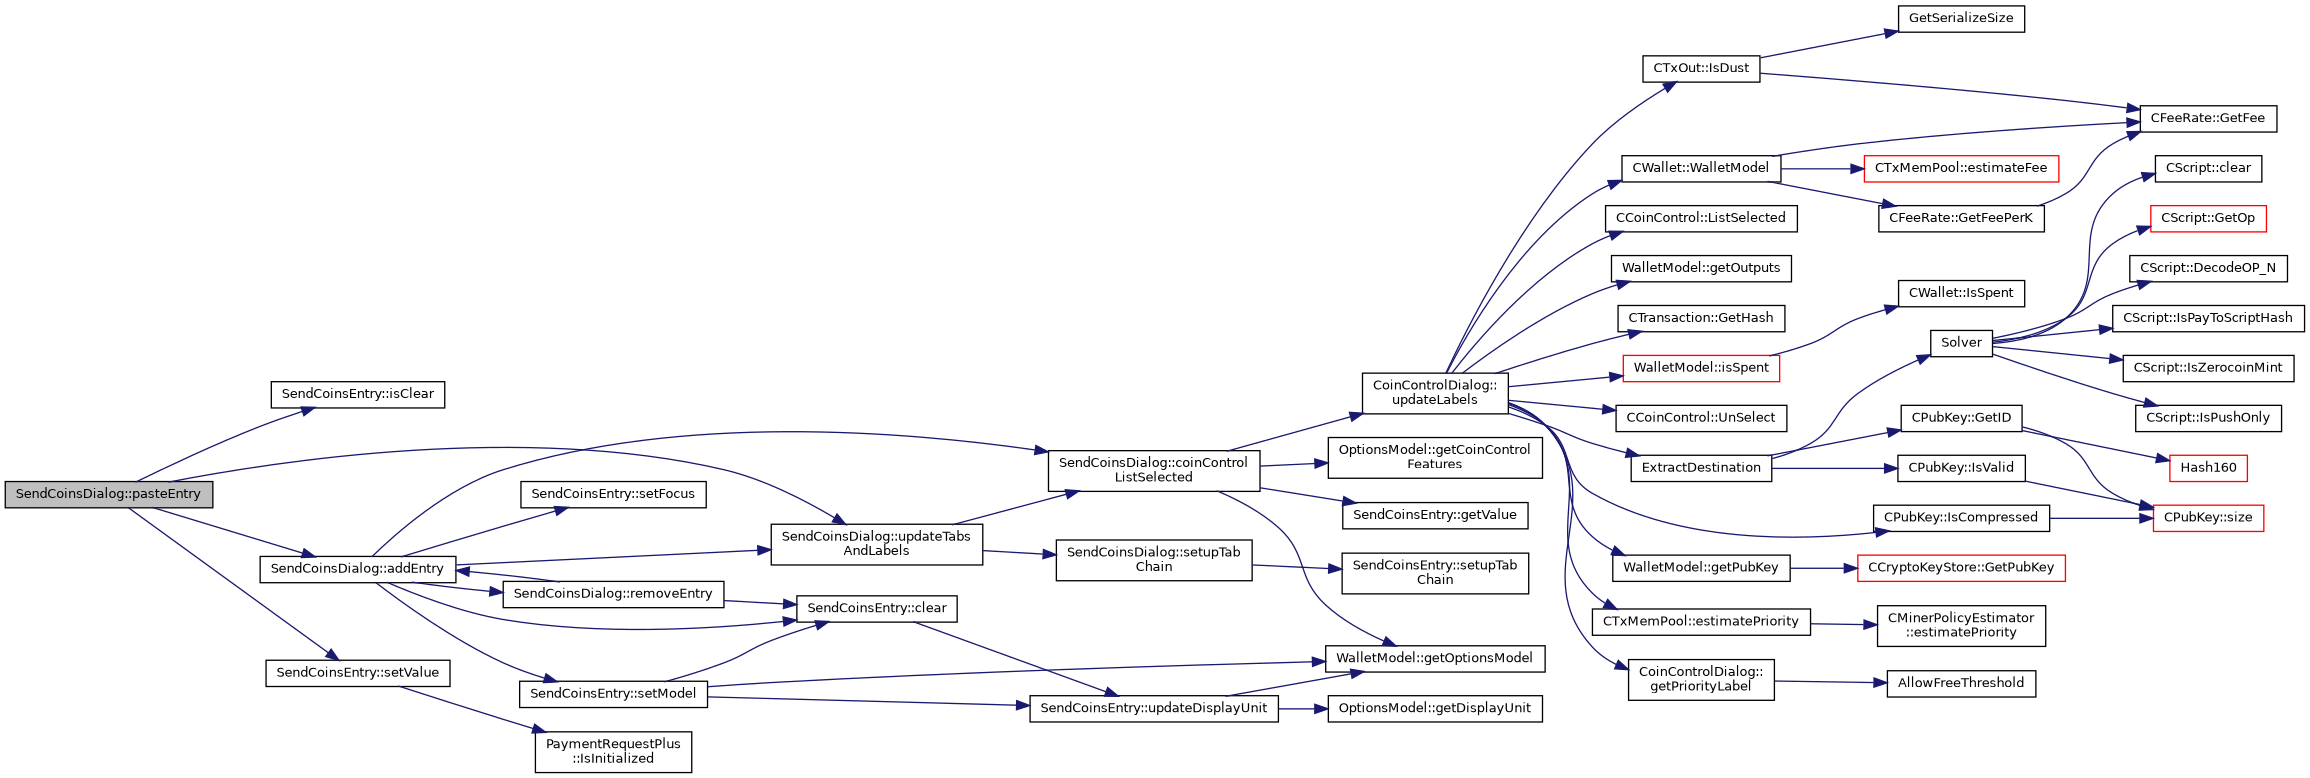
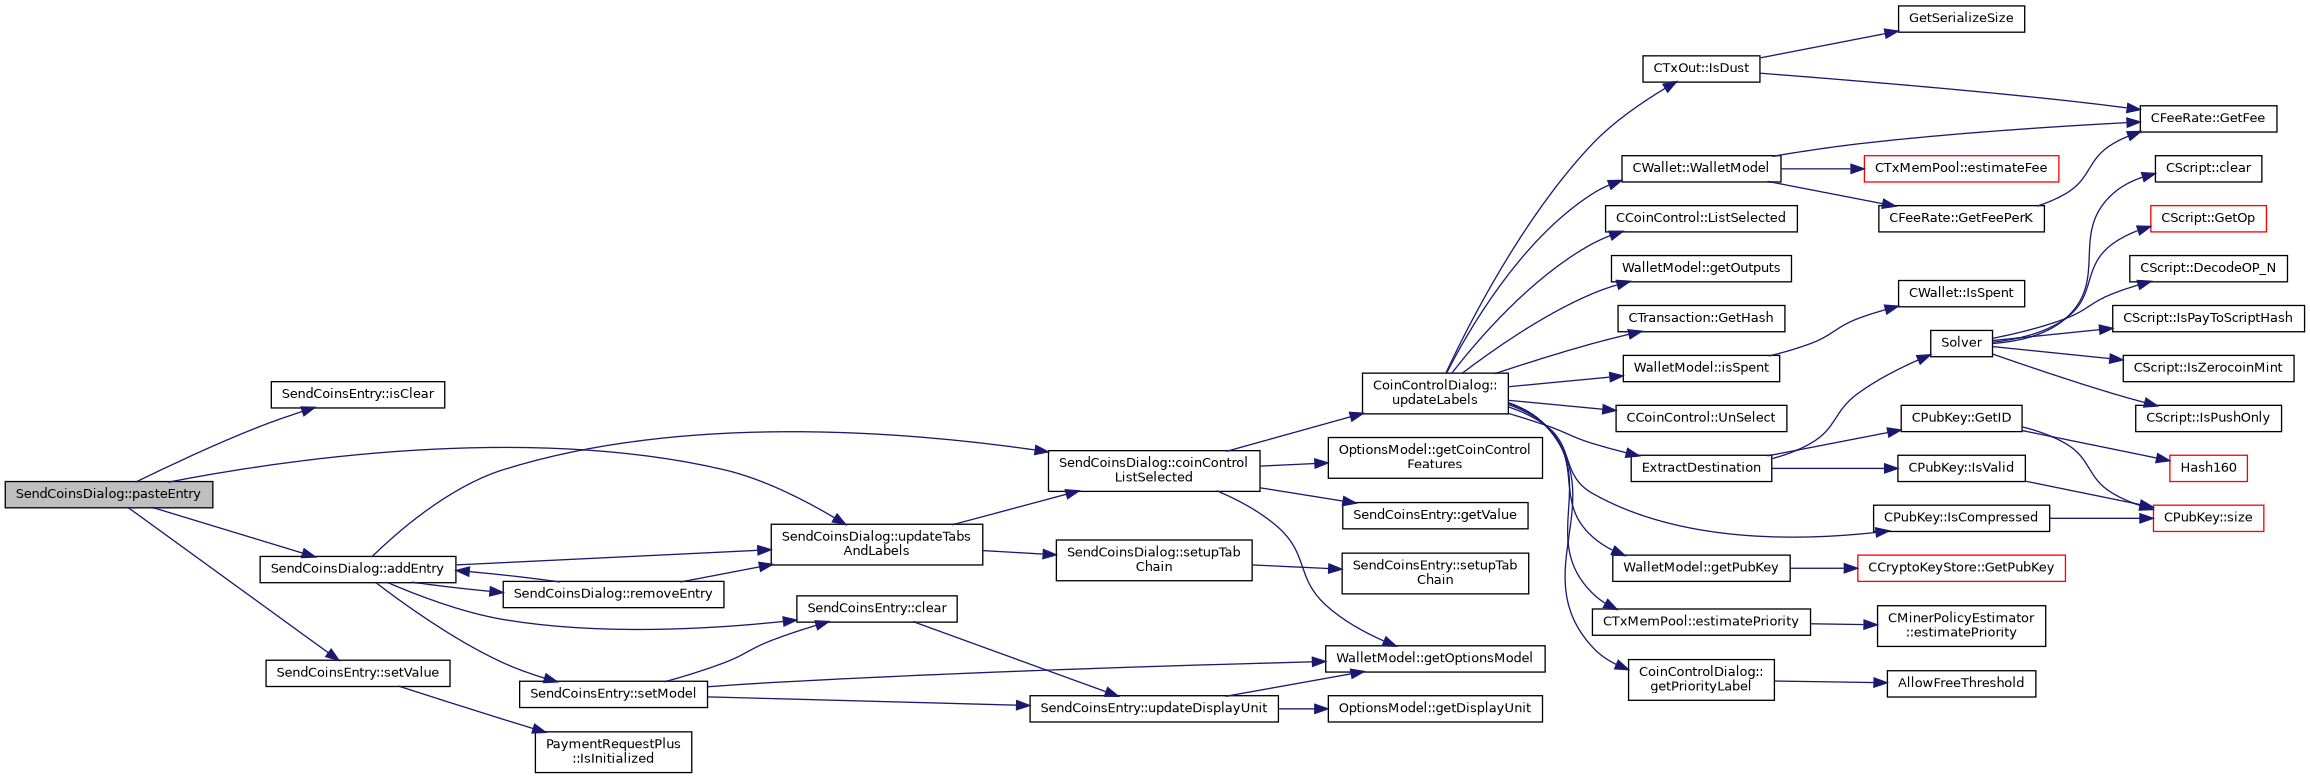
  digraph {
    rankdir=LR
    node [color=black fillcolor=white fontname=Helvetica fontsize=10 shape=record style=filled]
    edge [color=midnightblue fontname=Helvetica fontsize=10 labelfontname=Helvetica labelfontsize=10 style=solid]
    n1 [fillcolor=grey75 fontcolor=black height=0.2 label="SendCoinsDialog::pasteEntry" width=0.4]
    n2 [height=0.2 label="SendCoinsEntry::isClear" width=0.4]
    n3 [height=0.2 label="SendCoinsDialog::addEntry" width=0.4]
    n4 [height=0.2 label="SendCoinsDialog::updateTabs\lAndLabels" width=0.4]
    n5 [height=0.2 label="SendCoinsEntry::setValue" width=0.4]
    n6 [height=0.2 label="SendCoinsEntry::setModel" width=0.4]
    n7 [height=0.2 label="SendCoinsEntry::clear" width=0.4]
    n8 [height=0.2 label="SendCoinsDialog::removeEntry" width=0.4]
    n9 [height=0.2 label="SendCoinsDialog::coinControl\lListSelected" width=0.4]
-   n10 [height=0.2 label="SendCoinsEntry::setFocus" width=0.4]
    n11 [height=0.2 label="SendCoinsDialog::setupTab\lChain" width=0.4]
    n12 [height=0.2 label="PaymentRequestPlus\l::IsInitialized" width=0.4]
    n13 [height=0.2 label="WalletModel::getOptionsModel" width=0.4]
    n14 [height=0.2 label="SendCoinsEntry::updateDisplayUnit" width=0.4]
    n15 [height=0.2 label="OptionsModel::getCoinControl\lFeatures" width=0.4]
    n16 [height=0.2 label="SendCoinsEntry::getValue" width=0.4]
    n17 [height=0.2 label="CoinControlDialog::\lupdateLabels" width=0.4]
    n18 [height=0.2 label="OptionsModel::getDisplayUnit" width=0.4]
    n19 [height=0.2 label="SendCoinsEntry::setupTab\lChain" width=0.4]
    n20 [height=0.2 label="CTxOut::IsDust" width=0.4]
    n21 [height=0.2 label="CCoinControl::ListSelected" width=0.4]
    n22 [height=0.2 label="WalletModel::getOutputs" width=0.4]
    n23 [height=0.2 label="CTransaction::GetHash" width=0.4]
-   n24 [color=red height=0.2 label="WalletModel::isSpent" width=0.4]
+   n24 [height=0.2 label="WalletModel::isSpent" width=0.4]
    n25 [height=0.2 label="CCoinControl::UnSelect" width=0.4]
    n26 [height=0.2 label=ExtractDestination width=0.4]
    n27 [height=0.2 label="WalletModel::getPubKey" width=0.4]
    n28 [height=0.2 label="CPubKey::IsCompressed" width=0.4]
    n29 [height=0.2 label="CTxMemPool::estimatePriority" width=0.4]
    n30 [height=0.2 label="CoinControlDialog::\lgetPriorityLabel" width=0.4]
    n31 [height=0.2 label="CWallet::WalletModel" width=0.4]
    n32 [height=0.2 label=GetSerializeSize width=0.4]
    n33 [height=0.2 label="CFeeRate::GetFee" width=0.4]
    n34 [height=0.2 label="CWallet::IsSpent" width=0.4]
    n35 [height=0.2 label=Solver width=0.4]
    n36 [height=0.2 label="CPubKey::IsValid" width=0.4]
    n37 [height=0.2 label="CPubKey::GetID" width=0.4]
    n38 [color=red height=0.2 label="CCryptoKeyStore::GetPubKey" width=0.4]
    n39 [color=red height=0.2 label="CPubKey::size" width=0.4]
    n40 [height=0.2 label="CMinerPolicyEstimator\l::estimatePriority" width=0.4]
    n41 [height=0.2 label=AllowFreeThreshold width=0.4]
    n42 [height=0.2 label="CFeeRate::GetFeePerK" width=0.4]
    n43 [color=red height=0.2 label="CTxMemPool::estimateFee" width=0.4]
    n44 [height=0.2 label="CScript::IsPayToScriptHash" width=0.4]
    n45 [height=0.2 label="CScript::IsZerocoinMint" width=0.4]
    n46 [height=0.2 label="CScript::IsPushOnly" width=0.4]
    n47 [height=0.2 label="CScript::clear" width=0.4]
    n48 [color=red height=0.2 label="CScript::GetOp" width=0.4]
    n49 [height=0.2 label="CScript::DecodeOP_N" width=0.4]
    n50 [color=red height=0.2 label=Hash160 width=0.4]
    n1 -> n2
    n1 -> n3
    n1 -> n4
    n1 -> n5
    n3 -> n4
    n3 -> n6
    n3 -> n7
    n3 -> n8
    n3 -> n9
-   n3 -> n10
    n4 -> n9
    n4 -> n11
    n5 -> n12
    n6 -> n7
    n6 -> n13
    n6 -> n14
    n7 -> n14
    n8 -> n3
-   n8 -> n7
+   n8 -> n4
    n9 -> n13
    n9 -> n15
    n9 -> n16
    n9 -> n17
    n11 -> n19
    n14 -> n13
    n14 -> n18
    n17 -> n20
    n17 -> n21
    n17 -> n22
    n17 -> n23
    n17 -> n24
    n17 -> n25
    n17 -> n26
    n17 -> n27
    n17 -> n28
    n17 -> n29
    n17 -> n30
    n17 -> n31
    n20 -> n32
    n20 -> n33
    n24 -> n34
    n26 -> n35
    n26 -> n36
    n26 -> n37
    n27 -> n38
    n28 -> n39
    n29 -> n40
    n30 -> n41
    n31 -> n33
    n31 -> n42
    n31 -> n43
    n35 -> n44
    n35 -> n45
    n35 -> n46
    n35 -> n47
    n35 -> n48
    n35 -> n49
    n36 -> n39
    n37 -> n39
    n37 -> n50
    n42 -> n33
  }
